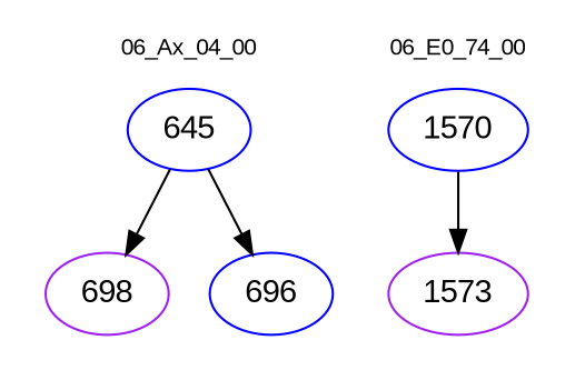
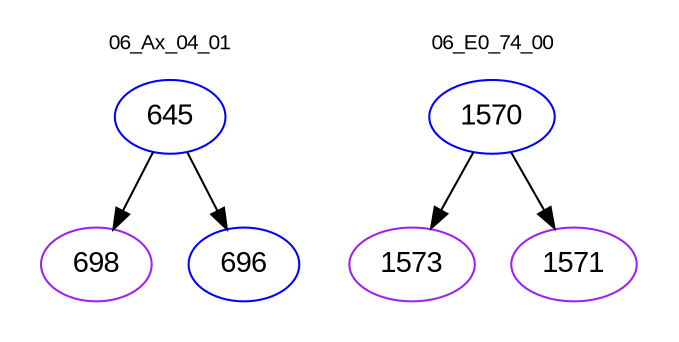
  digraph {
    fontname="Liberation Sans"
    node [color=blue fontname="Liberation Sans"]
    edge [color=black fontname="Liberation Sans"]
    n1 [label=645]
    n2 [color=purple label=698]
    n3 [label=696]
    n4 [label=1570]
    n5 [color=purple label=1573]
+   n6 [color=purple label=1571]
    subgraph cluster_1 {
      color=white
      fontsize=10
-     label="06_Ax_04_00"
+     label="06_Ax_04_01"
      n1
      n2
      n3
    }
    subgraph cluster_2 {
      color=white
      fontsize=10
      label="06_E0_74_00"
      n4
      n5
+     n6
    }
    n1 -> n2
    n1 -> n3
    n4 -> n5
+   n4 -> n6
  }
